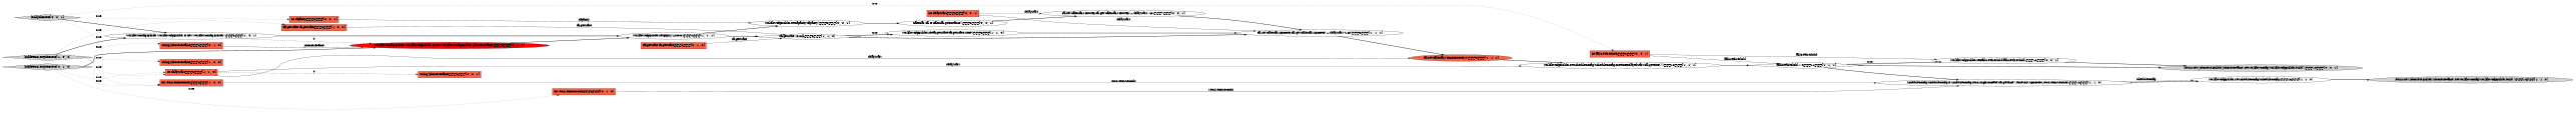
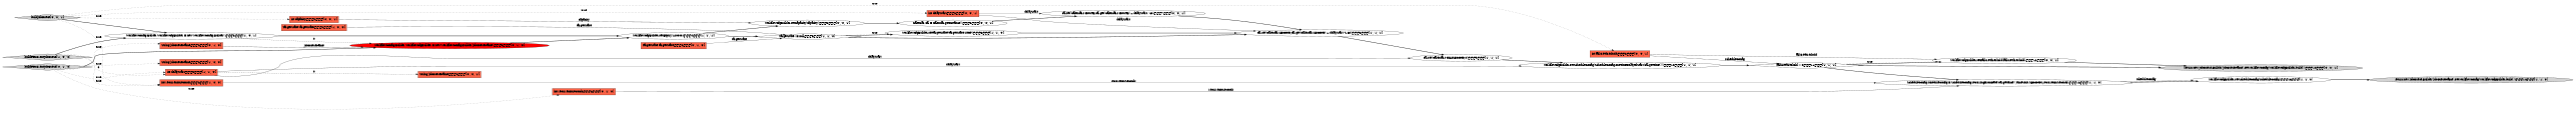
  digraph {
    rankdir=LR
    node [fillcolor=white shape=ellipse style=filled]
    edge [style=bold]
    n1 [fillcolor=tomato label="int recurrenInSeconds@@@2@@@['1', '0', '0']" shape=box]
    n2 [label="ScheduleConfig scheduleConfig = ScheduleConfig.recurringFromDate(cal.getTime(),TimeUnit.SECONDS,recurrenInSeconds)@@@12@@@['1', '1', '0']"]
    n3 [label="workflowCfgBuilder.setScheduleConfig(scheduleConfig)@@@13@@@['1', '1', '0']"]
    n4 [label="failureThreshold > 0@@@11@@@['1', '1', '1']" shape=diamond]
    n5 [label="workflowCfgBuilder.setFailureThreshold(failureThreshold)@@@12@@@['0', '0', '1']"]
    n6 [fillcolor=lightgray label="return new JobQueue.Builder(jobQueueName).setWorkflowConfig(workflowCfgBuilder.build())@@@14@@@['0', '0', '1']"]
    n7 [fillcolor=tomato label="String jobQueueName@@@2@@@['0', '0', '1']" shape=box]
    n8 [fillcolor=tomato label="TargetState targetState@@@2@@@['1', '0', '0']" shape=box]
    n9 [label="targetState != null@@@5@@@['1', '1', '0']" shape=diamond]
    n10 [label="cal.set(Calendar.SECOND,cal.get(Calendar.SECOND) + delayStart % 60)@@@8@@@['1', '1', '1']"]
    n11 [label="workflowCfgBuilder.setTargetState(TargetState.STOP)@@@6@@@['1', '1', '0']"]
    n12 [fillcolor=lightgray label="return new JobQueue.Builder(jobQueueName).setWorkflowConfig(workflowCfgBuilder.build())@@@14@@@['1', '1', '0']"]
    n13 [fillcolor=tomato label="String jobQueueName@@@2@@@['0', '1', '0']" shape=box]
    n14 [fillcolor=red label="WorkflowConfig.Builder workflowCfgBuilder = new WorkflowConfig.Builder(jobQueueName)@@@3@@@['0', '1', '0']"]
    n15 [label="workflowCfgBuilder.setExpiry(120000)@@@4@@@['1', '1', '1']"]
-   n16 [fillcolor=tomato label="cal.set(Calendar.MILLISECOND,0)@@@9@@@['1', '1', '1']"]
+   n16 [label="cal.set(Calendar.MILLISECOND,0)@@@9@@@['1', '1', '1']"]
    n17 [fillcolor=lightgray label="buildJobQueue['0', '0', '1']" shape=diamond]
    n18 [label="WorkflowConfig.Builder workflowCfgBuilder = new WorkflowConfig.Builder()@@@3@@@['1', '0', '1']"]
    n19 [fillcolor=tomato label="int capacity@@@2@@@['0', '0', '1']" shape=box]
    n20 [fillcolor=tomato label="int delayStart@@@2@@@['0', '0', '1']" shape=box]
    n21 [fillcolor=tomato label="int failureThreshold@@@2@@@['0', '0', '1']" shape=box]
    n22 [label="workflowCfgBuilder.setCapacity(capacity)@@@5@@@['0', '0', '1']"]
    n23 [label="cal.set(Calendar.MINUTE,cal.get(Calendar.MINUTE) + delayStart / 60)@@@7@@@['0', '0', '1']"]
    n24 [fillcolor=tomato label="int delayStart@@@2@@@['1', '1', '0']" shape=box]
    n25 [label="workflowCfgBuilder.setScheduleConfig(ScheduleConfig.oneTimeDelayedStart(cal.getTime()))@@@10@@@['1', '1', '1']"]
    n26 [fillcolor=tomato label="TargetState targetState@@@2@@@['0', '1', '0']" shape=box]
    n27 [label="Calendar cal = Calendar.getInstance()@@@6@@@['0', '0', '1']"]
    n28 [fillcolor=lightgray label="buildRecurrentJobQueue['1', '0', '0']" shape=diamond]
    n29 [fillcolor=tomato label="String jobQueueName@@@2@@@['1', '0', '0']" shape=box]
    n30 [fillcolor=tomato label="int recurrenInSeconds@@@2@@@['0', '1', '0']" shape=box]
    n31 [fillcolor=lightgray label="buildRecurrentJobQueue['0', '1', '0']" shape=diamond]
    n1 -> n2 [label=recurrenInSeconds style=solid]
    n2 -> n3 [label=scheduleConfig style=solid]
    n2 -> n3
    n3 -> n12
    n4 -> n2
    n4 -> n5 [label=true style=dotted]
    n4 -> n5
    n4 -> n6
    n5 -> n6
    n8 -> n9 [label=targetState style=solid]
    n9 -> n10
    n9 -> n11 [label=true style=dotted]
    n9 -> n11
    n10 -> n16
    n11 -> n10
    n13 -> n14 [label=jobQueueName style=solid]
    n14 -> n15
    n15 -> n9
    n15 -> n22
    n16 -> n25
    n17 -> n1 [label=true style=dotted]
    n17 -> n18
    n17 -> n19 [label=true style=dotted]
+   n17 -> n20 [label=true style=dotted]
    n17 -> n21 [label=true style=dotted]
    n18 -> n14 [label=0 style=dashed]
    n18 -> n15
    n19 -> n22 [label=capacity style=solid]
    n20 -> n10 [label=delayStart style=solid]
    n20 -> n23 [label=delayStart style=solid]
-   n21 -> n4 [label=failureThreshold style=solid]
+   n21 -> n4 [label=scheduleConfig style=solid]
    n21 -> n5 [label=failureThreshold style=solid]
    n22 -> n27
    n23 -> n10
    n24 -> n7 [label=0 style=dashed]
    n24 -> n16 [label=delayStart style=solid]
    n24 -> n25 [label=delayStart style=solid]
    n25 -> n4
    n26 -> n9 [label=targetState style=solid]
    n27 -> n23
    n28 -> n1 [label=true style=dotted]
-   n28 -> n8 [label=true style=dotted]
    n28 -> n18
-   n28 -> n24 [label=true style=dotted]
-   n28 -> n29 [label=true style=dotted]
+   n28 -> n24 [label=0 style=dotted]
+   n31 -> n29 [label=true style=dotted]
    n30 -> n2 [label=recurrenInSeconds style=solid]
    n31 -> n13 [label=true style=dotted]
    n31 -> n14
    n31 -> n24 [label=true style=dotted]
    n31 -> n30 [label=true style=dotted]
  }
